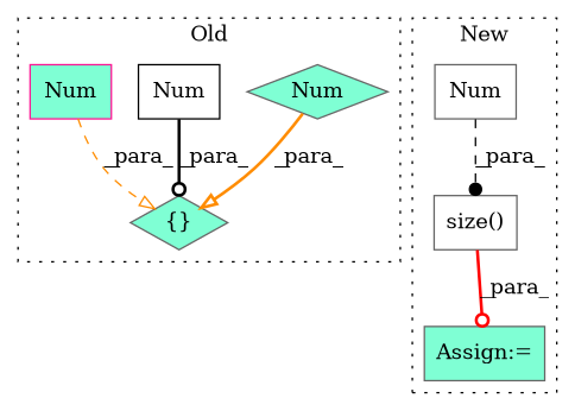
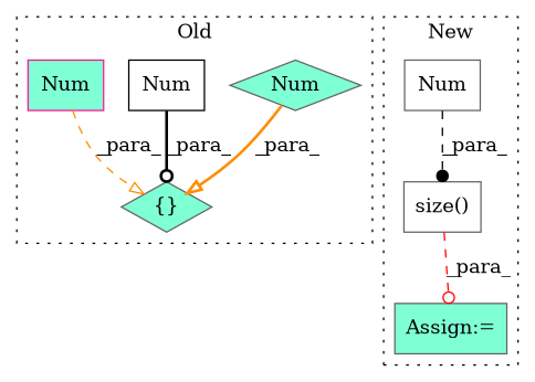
  digraph {
    node [a=76 l=1 shape=box style=filled fillcolor=aquamarine color=gray40]
    edge [color=darkorange style=bold arrowhead=onormal]
    n1 [a=59 l="1,0" label="{}" s="2735,2749" shape=diamond]
    n2 [label=Num s=2748 shape=diamond]
    n3 [label=Num s=2742 fillcolor=white color=black]
    n4 [label=Num s=2745 color=deeppink]
    n5 [a=75 l="18,1" label="size()" s="4133,4152" fillcolor=white]
    n6 [label=Num s=4151 fillcolor=white]
    n7 [a=68 l=3 label="Assign:=" s=4105]
    subgraph cluster_1 {
      label=Old
      style=dotted
      n1
      n2
      n3
      n4
    }
    subgraph cluster_2 {
      label=New
      style=dotted
      n5
      n6
      n7
    }
    n2 -> n1 [label=_para_]
    n3 -> n1 [label=_para_ color=black arrowhead=odot]
    n4 -> n1 [label=_para_ style=dashed]
-   n5 -> n7 [label=_para_ color=red arrowhead=odot]
+   n5 -> n7 [label=_para_ color=red style=dashed arrowhead=odot]
    n6 -> n5 [label=_para_ color=black style=dashed arrowhead=dot]
  }
